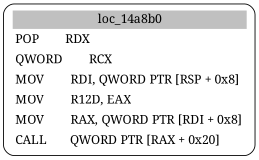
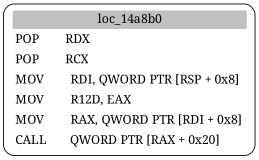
  digraph {
    fontname="Noto Serif"
-   n1 [fontname="Noto Serif" label=<<table border="0" cellborder="0" cellpadding="3"><tr><td align="center" colspan="2" bgcolor="grey">loc_14a8b0</td></tr><tr><td align="left">POP        RDX</td></tr><tr><td align="left">QWORD        RCX</td></tr><tr><td align="left">MOV        RDI, QWORD PTR [RSP + 0x8]</td></tr><tr><td align="left">MOV        R12D, EAX</td></tr><tr><td align="left">MOV        RAX, QWORD PTR [RDI + 0x8]</td></tr><tr><td align="left">CALL       QWORD PTR [RAX + 0x20]</td></tr></table>> shape=Mrecord]
+   n1 [fontname="Noto Serif" label=<<table border="0" cellborder="0" cellpadding="3"><tr><td align="center" colspan="2" bgcolor="grey">loc_14a8b0</td></tr><tr><td align="left">POP        RDX</td></tr><tr><td align="left">POP        RCX</td></tr><tr><td align="left">MOV        RDI, QWORD PTR [RSP + 0x8]</td></tr><tr><td align="left">MOV        R12D, EAX</td></tr><tr><td align="left">MOV        RAX, QWORD PTR [RDI + 0x8]</td></tr><tr><td align="left">CALL       QWORD PTR [RAX + 0x20]</td></tr></table>> shape=Mrecord]
  }
